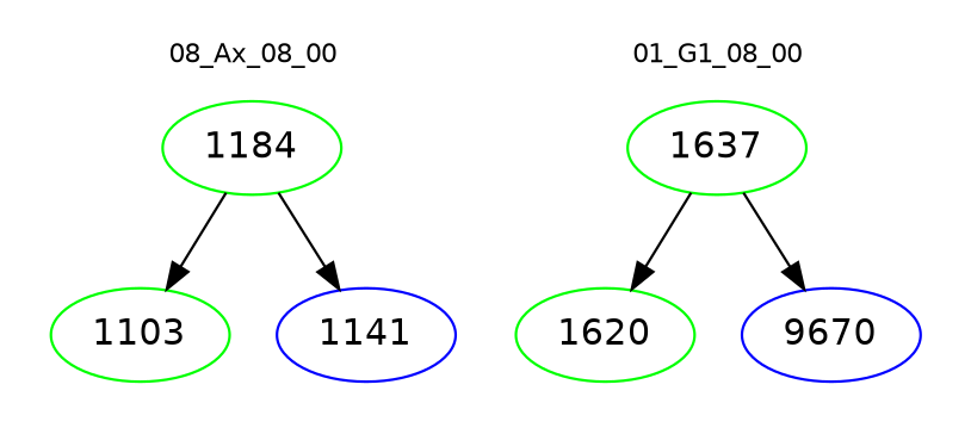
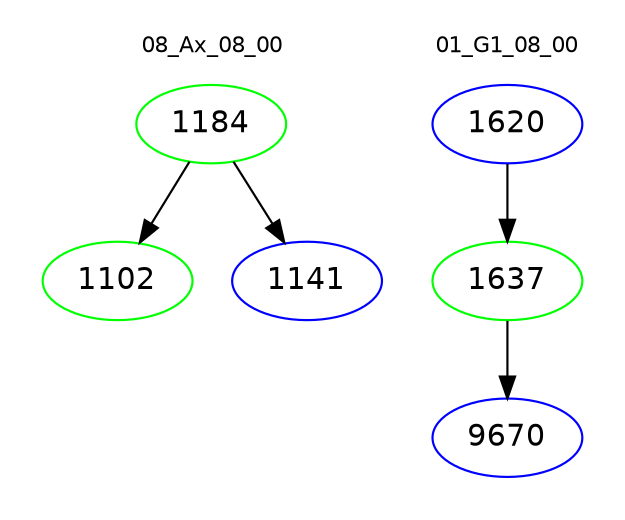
  digraph {
    fontname="DejaVu Sans"
    node [color=green fontname="DejaVu Sans"]
    edge [color=black fontname="DejaVu Sans"]
    n1 [label=1184]
-   n2 [label=1103]
+   n2 [label=1102]
    n3 [color=blue label=1141]
    n4 [label=1637]
-   n5 [label=1620]
+   n5 [color=blue label=1620]
    n6 [color=blue label=9670]
    subgraph cluster_1 {
      color=white
      fontsize=10
      label="08_Ax_08_00"
      n1
      n2
      n3
    }
    subgraph cluster_2 {
      color=white
      fontsize=10
      label="01_G1_08_00"
      n4
      n5
      n6
    }
    n1 -> n2
    n1 -> n3
-   n4 -> n5
+   n5 -> n4
    n4 -> n6
  }
